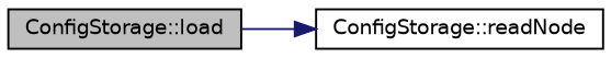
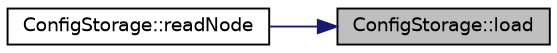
  digraph {
    rankdir=LR
    node [color=black fontname=Helvetica fontsize=10 shape=record style=filled]
    n1 [fillcolor=grey75 fontcolor=black height=0.2 label="ConfigStorage::load" width=0.4]
    n2 [fillcolor=white height=0.2 label="ConfigStorage::readNode" width=0.4]
-   n1 -> n2 [color=midnightblue fontname=Helvetica fontsize=10 labelfontname=Helvetica labelfontsize=10 style=solid]
+   n2 -> n1 [color=midnightblue fontname=Helvetica fontsize=10 labelfontname=Helvetica labelfontsize=10 style=solid]
  }
